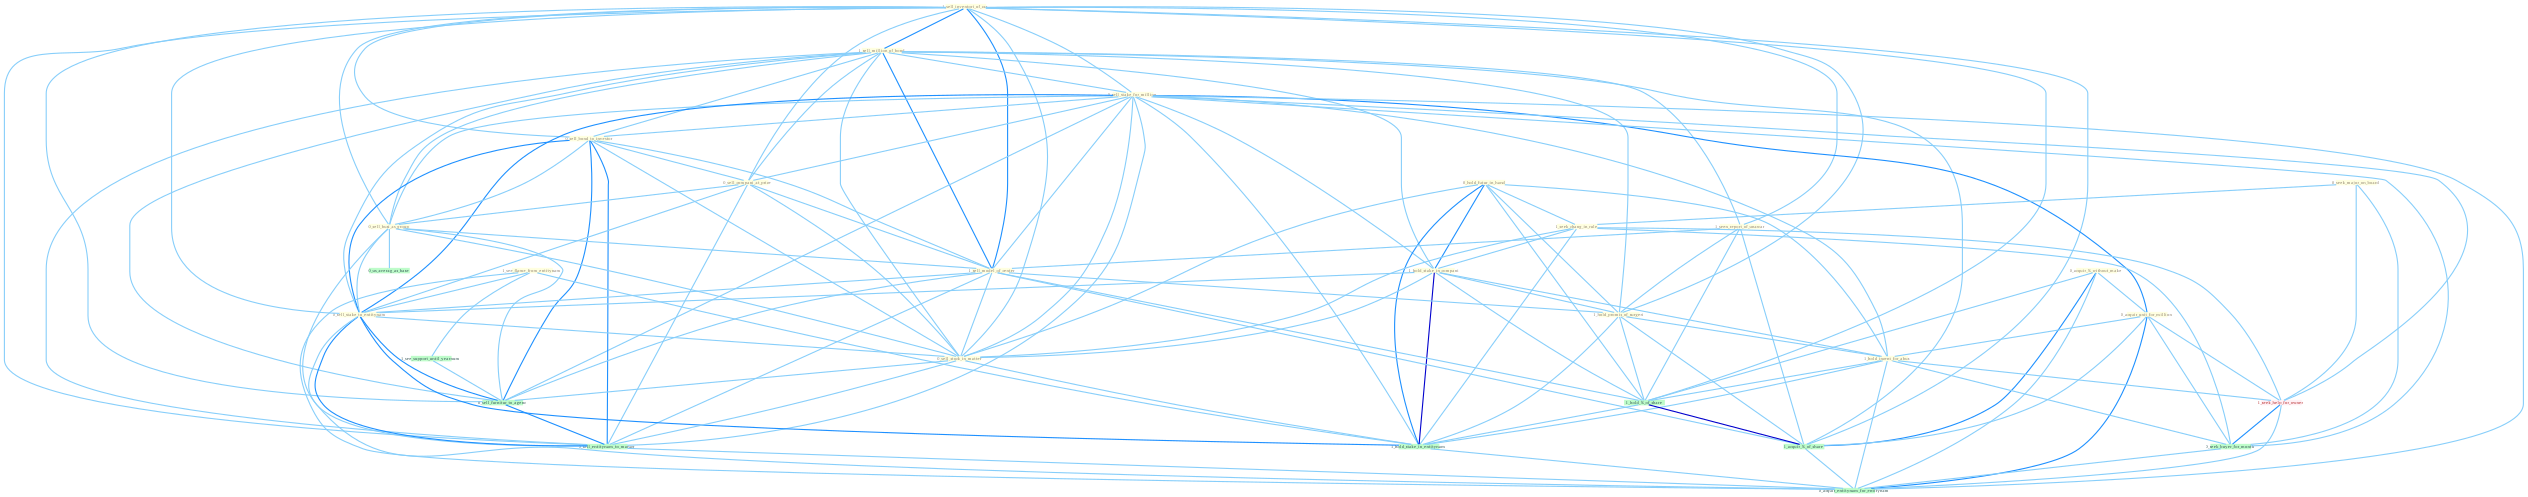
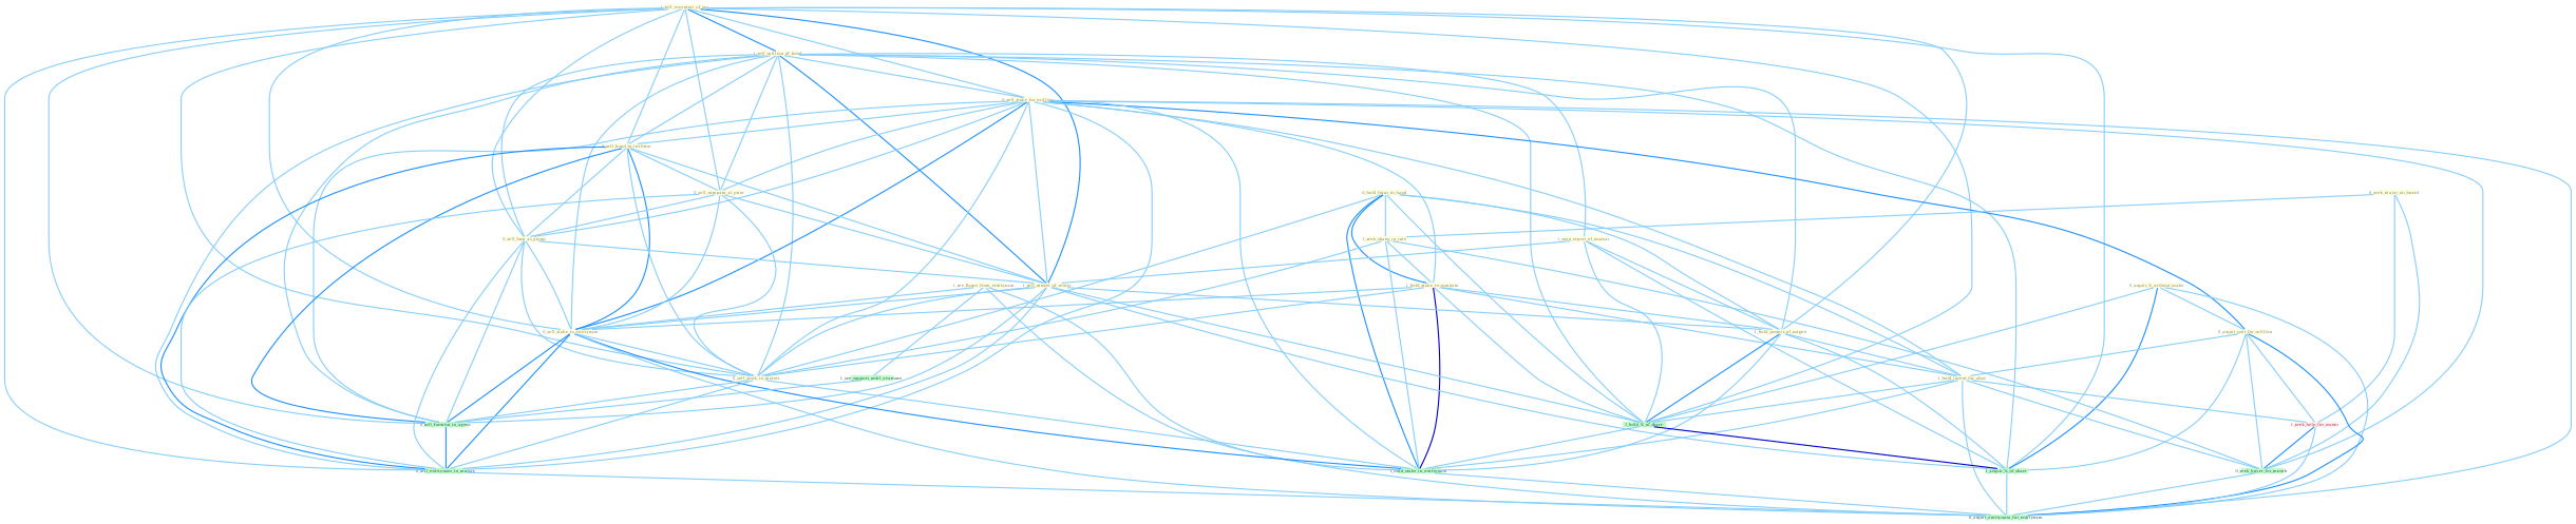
  graph {
    fontname="PT Serif"
    node [color="#ffffe0" fixedsize=true fontcolor="#8b7d6b" fontname="PT Serif" fontsize=4 shape=polygon style=filled]
    edge [color="#87cefa" fontname="PT Serif" w=1]
    "1_sell_inventori_of_car " [height=.06 width=.5]
    "1_sell_million_of_bond " [height=.06 width=.5]
    "0_sell_stake_for_million " [height=.06 width=.5]
    "0_sell_bond_to_investor " [height=.06 width=.5]
    "0_sell_compani_at_price " [height=.06 width=.5]
    "0_acquir_%_without_make " [height=.06 width=.5]
    "1_see_flame_from_entitynam " [height=.06 width=.5]
    "0_seek_major_on_board " [height=.06 width=.5]
    "0_sell_busi_as_group " [height=.06 width=.5]
    "0_hold_futur_in_hand " [height=.06 width=.5]
    "1_seek_chang_in_rule " [height=.06 width=.5]
    "1_seen_report_of_unawar " [height=.06 width=.5]
    "1_hold_stake_in_compani " [height=.06 width=.5]
    "0_acquir_unit_for_million " [height=.06 width=.5]
    "1_sell_model_of_center " [height=.06 width=.5]
    "0_sell_stake_to_entitynam " [height=.06 width=.5]
    "1_hold_promis_of_surgeri " [height=.06 width=.5]
    "0_sell_stock_in_matter " [height=.06 width=.5]
    "1_hold_incent_for_abus " [height=.06 width=.5]
    "1_seek_help_for_owner " [color="#fff0f5" fontcolor="#b22222" height=.06 width=.5]
    "1_hold_%_of_share " [color="#BDFCC9" fontcolor="#2f4f4f" height=.06 width=.5]
    "1_acquir_%_of_share " [color="#BDFCC9" fontcolor="#2f4f4f" height=.06 width=.5]
    "0_sell_furnitur_to_agenc " [color="#BDFCC9" fontcolor="#2f4f4f" height=.06 width=.5]
    "0_sell_entitynam_to_manag " [color="#BDFCC9" fontcolor="#2f4f4f" height=.06 width=.5]
    "1_hold_stake_in_entitynam " [color="#BDFCC9" fontcolor="#2f4f4f" height=.06 width=.5]
    "0_seek_buyer_for_month " [color="#BDFCC9" fontcolor="#2f4f4f" height=.06 width=.5]
    "0_acquir_entitynam_for_entitynam " [color="#BDFCC9" fontcolor="#2f4f4f" height=.06 width=.5]
    "1_see_support_until_yearnum " [color="#BDFCC9" fontcolor="#2f4f4f" height=.06 width=.5]
-   "0_us_averag_as_base " [color="#BDFCC9" fontcolor="#2f4f4f" height=.06 width=.5]
    subgraph sub_1 {
      "1_sell_inventori_of_car "
      "1_sell_million_of_bond "
      "0_sell_stake_for_million "
      "0_sell_bond_to_investor "
      "0_sell_compani_at_price "
      "0_acquir_%_without_make "
      "1_see_flame_from_entitynam "
      "0_seek_major_on_board "
      "0_sell_busi_as_group "
      "0_hold_futur_in_hand "
      "1_seek_chang_in_rule "
      "1_seen_report_of_unawar "
      "1_hold_stake_in_compani "
      "0_acquir_unit_for_million "
      "1_sell_model_of_center "
      "0_sell_stake_to_entitynam "
      "1_hold_promis_of_surgeri "
      "0_sell_stock_in_matter "
      "1_hold_incent_for_abus "
    }
    subgraph sub_2 {
      "1_seek_help_for_owner "
    }
    "1_sell_inventori_of_car " -- "1_sell_million_of_bond " [color="#1e90ff" w=2]
    "1_sell_inventori_of_car " -- "0_sell_stake_for_million "
    "1_sell_inventori_of_car " -- "0_sell_bond_to_investor "
    "1_sell_inventori_of_car " -- "0_sell_compani_at_price "
    "1_sell_inventori_of_car " -- "0_sell_busi_as_group "
-   "1_sell_inventori_of_car " -- "1_seen_report_of_unawar "
    "1_sell_inventori_of_car " -- "1_sell_model_of_center " [color="#1e90ff" w=2]
    "1_sell_inventori_of_car " -- "0_sell_stake_to_entitynam "
    "1_sell_inventori_of_car " -- "1_hold_promis_of_surgeri "
    "1_sell_inventori_of_car " -- "0_sell_stock_in_matter "
    "1_sell_inventori_of_car " -- "1_hold_%_of_share "
    "1_sell_inventori_of_car " -- "1_acquir_%_of_share "
    "1_sell_inventori_of_car " -- "0_sell_furnitur_to_agenc "
    "1_sell_inventori_of_car " -- "0_sell_entitynam_to_manag "
    "1_sell_million_of_bond " -- "0_sell_stake_for_million "
    "1_sell_million_of_bond " -- "0_sell_bond_to_investor "
    "1_sell_million_of_bond " -- "0_sell_compani_at_price "
    "1_sell_million_of_bond " -- "0_sell_busi_as_group "
    "1_sell_million_of_bond " -- "1_seen_report_of_unawar "
    "1_sell_million_of_bond " -- "1_sell_model_of_center " [color="#1e90ff" w=2]
    "1_sell_million_of_bond " -- "0_sell_stake_to_entitynam "
    "1_sell_million_of_bond " -- "1_hold_promis_of_surgeri "
    "1_sell_million_of_bond " -- "0_sell_stock_in_matter "
-   "1_sell_million_of_bond " -- "1_hold_stake_in_compani "
+   "1_sell_million_of_bond " -- "1_hold_%_of_share "
    "1_sell_million_of_bond " -- "1_acquir_%_of_share "
    "1_sell_million_of_bond " -- "0_sell_furnitur_to_agenc "
    "1_sell_million_of_bond " -- "0_sell_entitynam_to_manag "
    "0_sell_stake_for_million " -- "0_sell_bond_to_investor "
    "0_sell_stake_for_million " -- "0_sell_compani_at_price "
    "0_sell_stake_for_million " -- "0_sell_busi_as_group "
    "0_sell_stake_for_million " -- "1_hold_stake_in_compani "
    "0_sell_stake_for_million " -- "0_acquir_unit_for_million " [color="#1e90ff" w=2]
    "0_sell_stake_for_million " -- "1_sell_model_of_center "
    "0_sell_stake_for_million " -- "0_sell_stake_to_entitynam " [color="#1e90ff" w=2]
    "0_sell_stake_for_million " -- "0_sell_stock_in_matter "
    "0_sell_stake_for_million " -- "1_hold_incent_for_abus "
-   "0_sell_stake_for_million " -- "1_seek_help_for_owner "
    "0_sell_stake_for_million " -- "0_sell_furnitur_to_agenc "
    "0_sell_stake_for_million " -- "0_sell_entitynam_to_manag "
    "0_sell_stake_for_million " -- "1_hold_stake_in_entitynam "
    "0_sell_stake_for_million " -- "0_seek_buyer_for_month "
    "0_sell_stake_for_million " -- "0_acquir_entitynam_for_entitynam "
    "0_sell_bond_to_investor " -- "0_sell_compani_at_price "
    "0_sell_bond_to_investor " -- "0_sell_busi_as_group "
    "0_sell_bond_to_investor " -- "1_sell_model_of_center "
    "0_sell_bond_to_investor " -- "0_sell_stake_to_entitynam " [color="#1e90ff" w=2]
    "0_sell_bond_to_investor " -- "0_sell_stock_in_matter "
    "0_sell_bond_to_investor " -- "0_sell_furnitur_to_agenc " [color="#1e90ff" w=2]
    "0_sell_bond_to_investor " -- "0_sell_entitynam_to_manag " [color="#1e90ff" w=2]
    "0_sell_compani_at_price " -- "0_sell_busi_as_group "
    "0_sell_compani_at_price " -- "1_sell_model_of_center "
    "0_sell_compani_at_price " -- "0_sell_stake_to_entitynam "
    "0_sell_compani_at_price " -- "0_sell_stock_in_matter "
    "0_sell_compani_at_price " -- "0_sell_entitynam_to_manag "
    "0_acquir_%_without_make " -- "0_acquir_unit_for_million "
    "0_acquir_%_without_make " -- "1_hold_%_of_share "
    "0_acquir_%_without_make " -- "1_acquir_%_of_share " [color="#1e90ff" w=2]
    "0_acquir_%_without_make " -- "0_acquir_entitynam_for_entitynam "
    "1_see_flame_from_entitynam " -- "0_sell_stake_to_entitynam "
    "1_see_flame_from_entitynam " -- "1_hold_stake_in_entitynam "
    "1_see_flame_from_entitynam " -- "0_acquir_entitynam_for_entitynam "
    "1_see_flame_from_entitynam " -- "1_see_support_until_yearnum "
    "0_seek_major_on_board " -- "1_seek_chang_in_rule "
    "0_seek_major_on_board " -- "1_seek_help_for_owner "
    "0_seek_major_on_board " -- "0_seek_buyer_for_month "
    "0_sell_busi_as_group " -- "1_sell_model_of_center "
    "0_sell_busi_as_group " -- "0_sell_stake_to_entitynam "
    "0_sell_busi_as_group " -- "0_sell_stock_in_matter "
    "0_sell_busi_as_group " -- "0_sell_furnitur_to_agenc "
    "0_sell_busi_as_group " -- "0_sell_entitynam_to_manag "
-   "0_sell_busi_as_group " -- "0_us_averag_as_base "
    "0_hold_futur_in_hand " -- "1_seek_chang_in_rule "
    "0_hold_futur_in_hand " -- "1_hold_stake_in_compani " [color="#1e90ff" w=2]
    "0_hold_futur_in_hand " -- "1_hold_promis_of_surgeri "
    "0_hold_futur_in_hand " -- "0_sell_stock_in_matter "
    "0_hold_futur_in_hand " -- "1_hold_incent_for_abus "
    "0_hold_futur_in_hand " -- "1_hold_%_of_share "
    "0_hold_futur_in_hand " -- "1_hold_stake_in_entitynam " [color="#1e90ff" w=2]
    "1_seek_chang_in_rule " -- "1_hold_stake_in_compani "
    "1_seek_chang_in_rule " -- "0_sell_stock_in_matter "
-   "1_seek_chang_in_rule " -- "1_seek_help_for_owner "
    "1_seek_chang_in_rule " -- "1_hold_stake_in_entitynam "
    "1_seek_chang_in_rule " -- "0_seek_buyer_for_month "
    "1_seen_report_of_unawar " -- "1_sell_model_of_center "
    "1_seen_report_of_unawar " -- "1_hold_promis_of_surgeri "
    "1_seen_report_of_unawar " -- "1_hold_%_of_share "
    "1_seen_report_of_unawar " -- "1_acquir_%_of_share "
    "1_hold_stake_in_compani " -- "0_sell_stake_to_entitynam "
    "1_hold_stake_in_compani " -- "1_hold_promis_of_surgeri "
    "1_hold_stake_in_compani " -- "0_sell_stock_in_matter "
    "1_hold_stake_in_compani " -- "1_hold_incent_for_abus "
    "1_hold_stake_in_compani " -- "1_hold_%_of_share "
    "1_hold_stake_in_compani " -- "1_hold_stake_in_entitynam " [color="#0000cd" w=3]
    "0_acquir_unit_for_million " -- "1_hold_incent_for_abus "
    "0_acquir_unit_for_million " -- "1_seek_help_for_owner "
    "0_acquir_unit_for_million " -- "1_acquir_%_of_share "
    "0_acquir_unit_for_million " -- "0_seek_buyer_for_month "
    "0_acquir_unit_for_million " -- "0_acquir_entitynam_for_entitynam " [color="#1e90ff" w=2]
    "1_sell_model_of_center " -- "0_sell_stake_to_entitynam "
    "1_sell_model_of_center " -- "1_hold_promis_of_surgeri "
    "1_sell_model_of_center " -- "0_sell_stock_in_matter "
    "1_sell_model_of_center " -- "1_hold_%_of_share "
    "1_sell_model_of_center " -- "1_acquir_%_of_share "
    "1_sell_model_of_center " -- "0_sell_furnitur_to_agenc "
    "1_sell_model_of_center " -- "0_sell_entitynam_to_manag "
    "0_sell_stake_to_entitynam " -- "0_sell_stock_in_matter "
    "0_sell_stake_to_entitynam " -- "0_sell_furnitur_to_agenc " [color="#1e90ff" w=2]
    "0_sell_stake_to_entitynam " -- "0_sell_entitynam_to_manag " [color="#1e90ff" w=2]
    "0_sell_stake_to_entitynam " -- "1_hold_stake_in_entitynam " [color="#1e90ff" w=2]
    "0_sell_stake_to_entitynam " -- "0_acquir_entitynam_for_entitynam "
    "1_hold_promis_of_surgeri " -- "1_hold_incent_for_abus "
-   "1_hold_promis_of_surgeri " -- "1_hold_%_of_share " [w=2]
+   "1_hold_promis_of_surgeri " -- "1_hold_%_of_share " [color="#1e90ff" w=2]
    "1_hold_promis_of_surgeri " -- "1_acquir_%_of_share "
    "1_hold_promis_of_surgeri " -- "1_hold_stake_in_entitynam "
    "0_sell_stock_in_matter " -- "0_sell_furnitur_to_agenc "
    "0_sell_stock_in_matter " -- "0_sell_entitynam_to_manag "
    "0_sell_stock_in_matter " -- "1_hold_stake_in_entitynam "
    "1_hold_incent_for_abus " -- "1_seek_help_for_owner "
    "1_hold_incent_for_abus " -- "1_hold_%_of_share "
    "1_hold_incent_for_abus " -- "1_hold_stake_in_entitynam "
    "1_hold_incent_for_abus " -- "0_seek_buyer_for_month "
    "1_hold_incent_for_abus " -- "0_acquir_entitynam_for_entitynam "
    "1_seek_help_for_owner " -- "0_seek_buyer_for_month " [color="#1e90ff" w=2]
    "1_seek_help_for_owner " -- "0_acquir_entitynam_for_entitynam "
    "1_hold_%_of_share " -- "1_acquir_%_of_share " [color="#0000cd" w=3]
    "1_hold_%_of_share " -- "1_hold_stake_in_entitynam "
    "1_acquir_%_of_share " -- "0_acquir_entitynam_for_entitynam "
    "0_sell_furnitur_to_agenc " -- "0_sell_entitynam_to_manag " [color="#1e90ff" w=2]
    "0_sell_entitynam_to_manag " -- "0_acquir_entitynam_for_entitynam "
    "1_hold_stake_in_entitynam " -- "0_acquir_entitynam_for_entitynam "
    "0_seek_buyer_for_month " -- "0_acquir_entitynam_for_entitynam "
    "1_see_support_until_yearnum " -- "0_sell_furnitur_to_agenc "
  }
